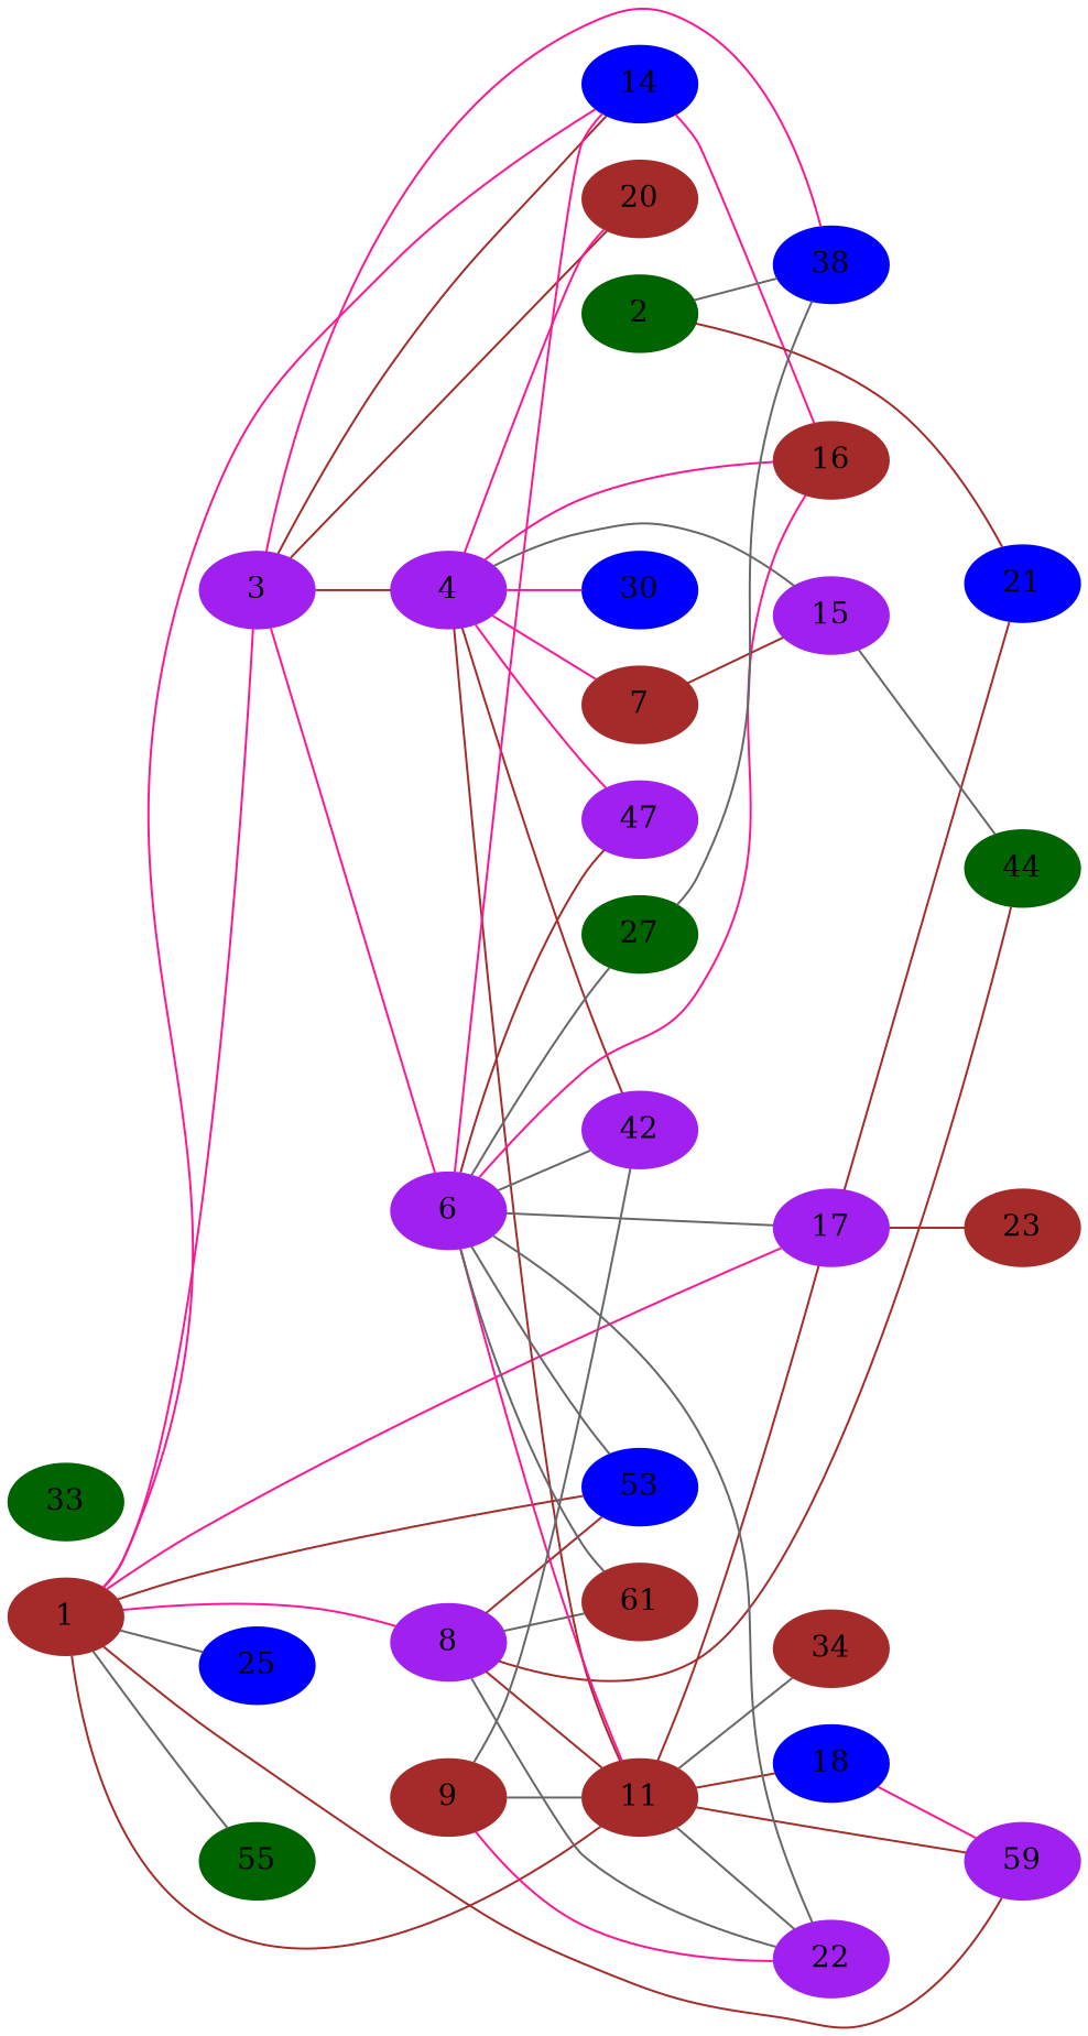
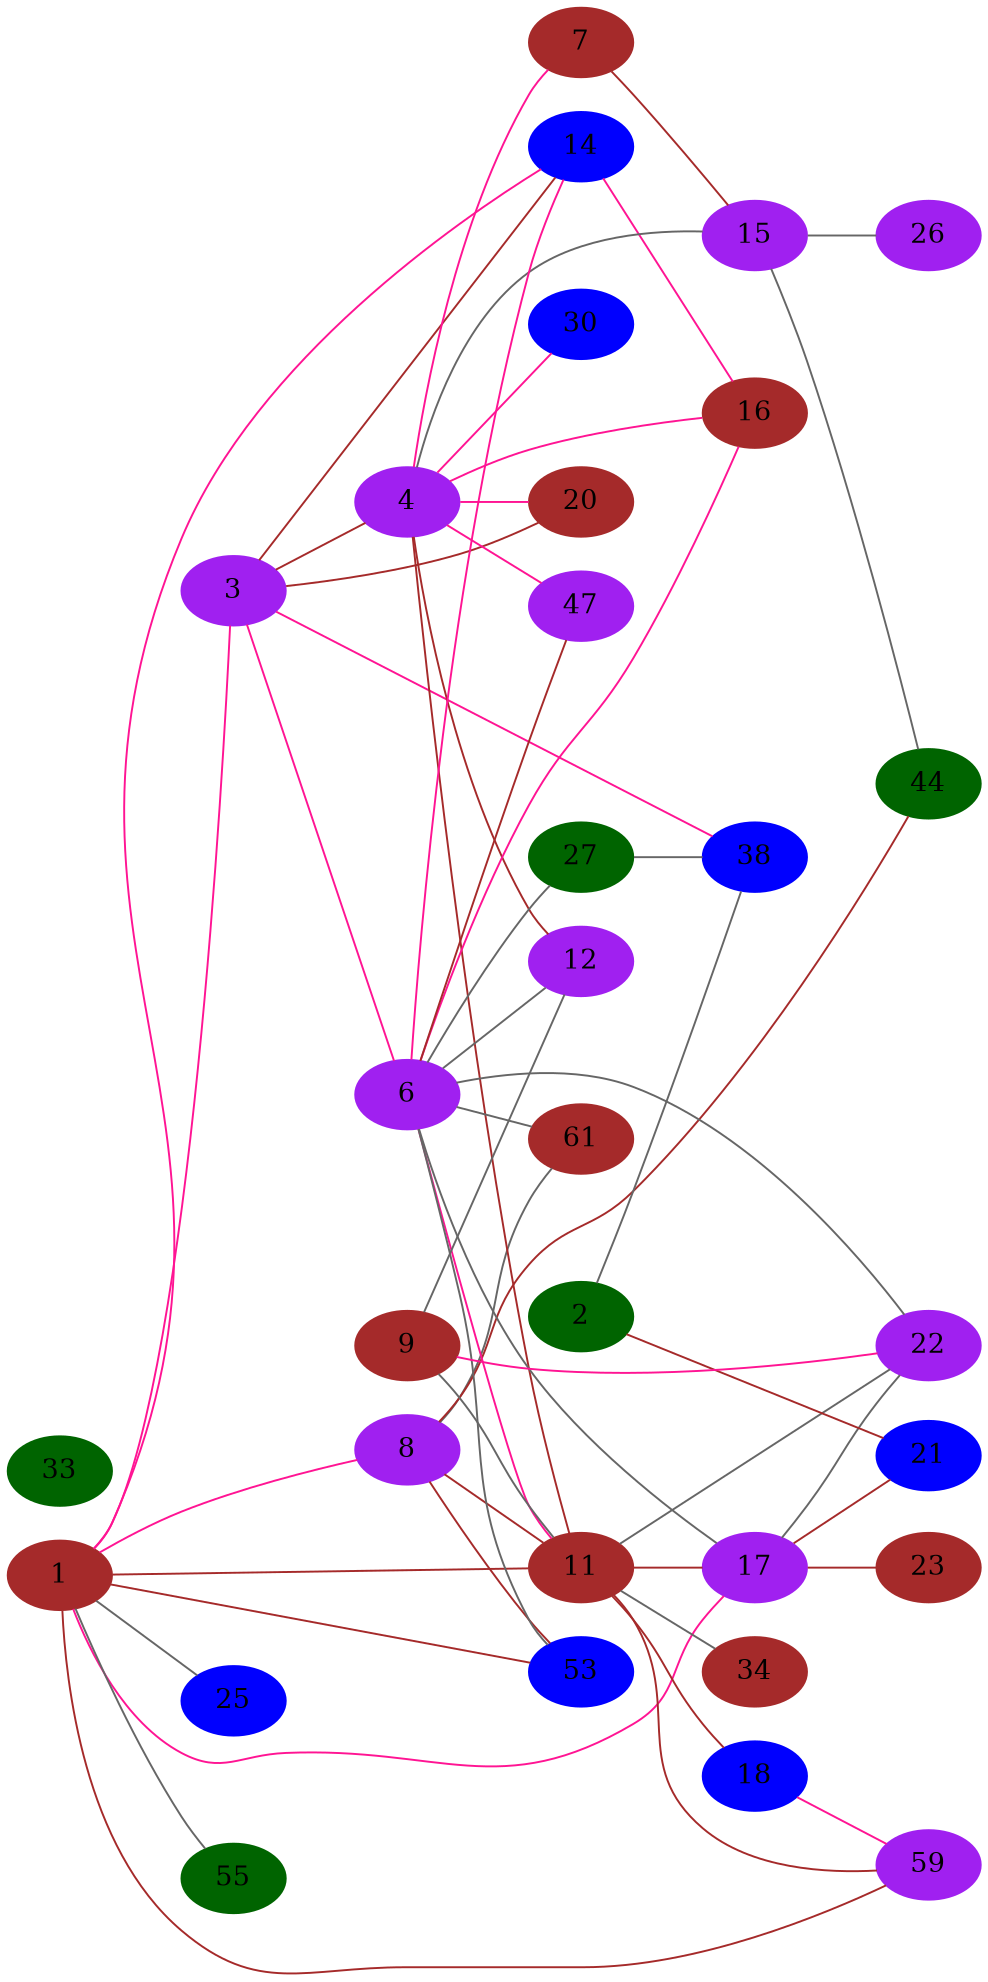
  graph {
    rankdir=LR
    node [color=purple style=filled]
    edge [color=brown]
    1 [color=brown super="+57+5"]
    3 [super="+64"]
    8 [super="+13"]
    11 [color=brown super="+39+48+60"]
    14 [color=blue super="+50"]
    17 [super="+36+52"]
    25 [color=blue]
    53 [color=blue]
    55 [color=darkgreen]
    59
    38 [color=blue]
    4 [super="+37+51+24"]
    6 [super="+10"]
    20 [color=brown super="+28"]
    61 [color=brown super="+62+63"]
    44 [color=darkgreen]
    22
    18 [color=blue super="+40"]
    34 [color=brown]
    16 [color=brown super="+66"]
    21 [color=blue super="+32"]
    23 [color=brown]
    2 [color=darkgreen]
    7 [color=brown]
-   12 [label=42]
+   12
    30 [color=blue]
    47
    15
    27 [color=darkgreen super="+29"]
+   26
    9 [color=brown]
    33 [color=darkgreen]
    1 -- 3 [color=deeppink]
    1 -- 8 [color=deeppink]
    1 -- 11 [weight=2]
    1 -- 14 [color=deeppink]
    1 -- 17 [color=deeppink]
    1 -- 25 [color=gray40]
    1 -- 53
    1 -- 55 [color=gray40]
    1 -- 59
    3 -- 14
    3 -- 38 [color=deeppink]
    3 -- 4 [weight=2]
    3 -- 6 [color=deeppink]
    3 -- 20
    8 -- 11
    8 -- 53
    8 -- 61 [color=gray40]
    8 -- 44
    11 -- 17
    11 -- 59
    11 -- 22 [color=gray40]
    11 -- 18
    11 -- 34 [color=gray40]
    14 -- 16 [color=deeppink]
-   8 -- 22 [color=gray40]
+   17 -- 22 [color=gray40]
    17 -- 21
    17 -- 23
    4 -- 11 [weight=2]
    4 -- 20 [color=deeppink weight=2]
    4 -- 16 [color=deeppink]
    4 -- 7 [color=deeppink]
    4 -- 12
    4 -- 30 [color=deeppink weight=2]
    4 -- 47 [color=deeppink]
    4 -- 15 [color=gray40 weight=2]
    6 -- 11 [color=deeppink weight=2]
    6 -- 14 [color=deeppink]
    6 -- 17 [color=gray40 weight=2]
    6 -- 53 [color=gray40]
    6 -- 61 [color=gray40 weight=2]
    6 -- 22 [color=gray40]
    6 -- 16 [color=deeppink]
    6 -- 12 [color=gray40]
    6 -- 47
    6 -- 27 [color=gray40]
    18 -- 59 [color=deeppink]
    2 -- 38 [color=gray40]
    2 -- 21
    7 -- 15
    15 -- 44 [color=gray40]
+   15 -- 26 [color=gray40]
    27 -- 38 [color=gray40]
    9 -- 11 [color=gray40]
    9 -- 22 [color=deeppink]
    9 -- 12 [color=gray40]
  }
